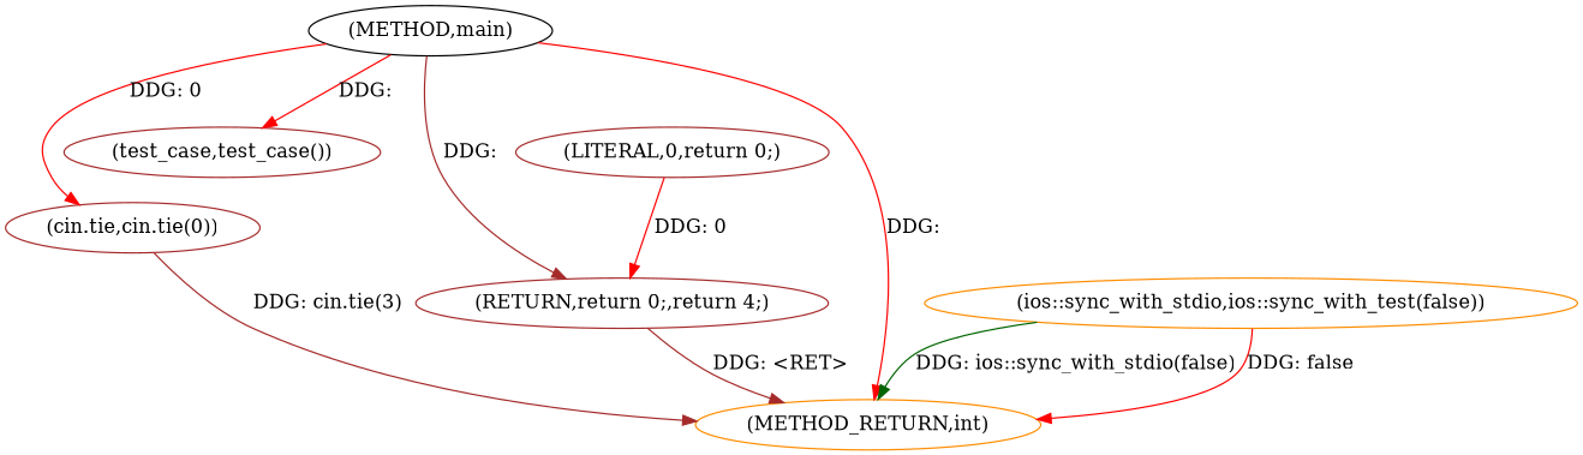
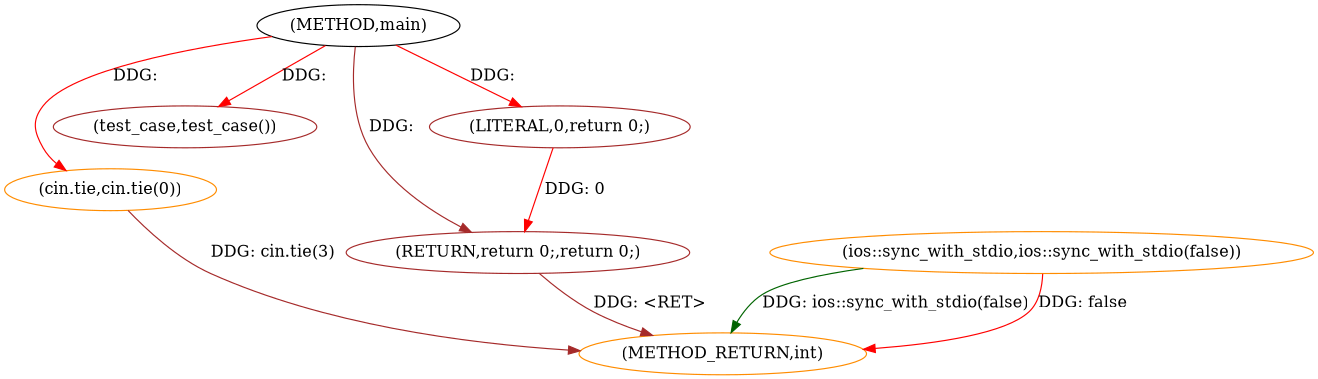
  digraph {
    node [color=brown]
    edge [color=red]
    n1 [color=black label="(METHOD,main)"]
-   n2 [label="(cin.tie,cin.tie(0))"]
+   n2 [color=darkorange label="(cin.tie,cin.tie(0))"]
    n3 [label="(test_case,test_case())"]
-   n4 [label="(RETURN,return 0;,return 4;)"]
+   n4 [label="(RETURN,return 0;,return 0;)"]
    n5 [label="(LITERAL,0,return 0;)"]
-   n6 [color=darkorange label="(ios::sync_with_stdio,ios::sync_with_test(false))"]
+   n6 [color=darkorange label="(ios::sync_with_stdio,ios::sync_with_stdio(false))"]
    n7 [color=darkorange label="(METHOD_RETURN,int)"]
-   n1 -> n2 [label="DDG: 0"]
+   n1 -> n2 [label="DDG: "]
    n1 -> n3 [label="DDG: "]
    n1 -> n4 [color=brown label="DDG: "]
-   n1 -> n7 [label="DDG: "]
+   n1 -> n5 [label="DDG: "]
    n2 -> n7 [color=brown label="DDG: cin.tie(3)"]
    n4 -> n7 [color=brown label="DDG: <RET>"]
    n5 -> n4 [label="DDG: 0"]
    n6 -> n7 [color=darkgreen label="DDG: ios::sync_with_stdio(false)"]
    n6 -> n7 [label="DDG: false"]
  }
